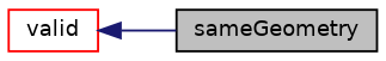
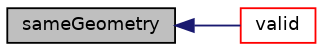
  digraph {
    rankdir=LR
    node [fontname=Helvetica fontsize=10 shape=record]
    n1 [color=black fillcolor=grey75 fontcolor=black height=0.2 label=sameGeometry style=filled width=0.4]
    n2 [color=red height=0.2 label=valid width=0.4]
-   n2 -> n1 [color=midnightblue dir=back fontname=Helvetica fontsize=10 labelfontname=Helvetica labelfontsize=10 style=solid]
+   n1 -> n2 [color=midnightblue dir=back fontname=Helvetica fontsize=10 labelfontname=Helvetica labelfontsize=10 style=solid]
  }
